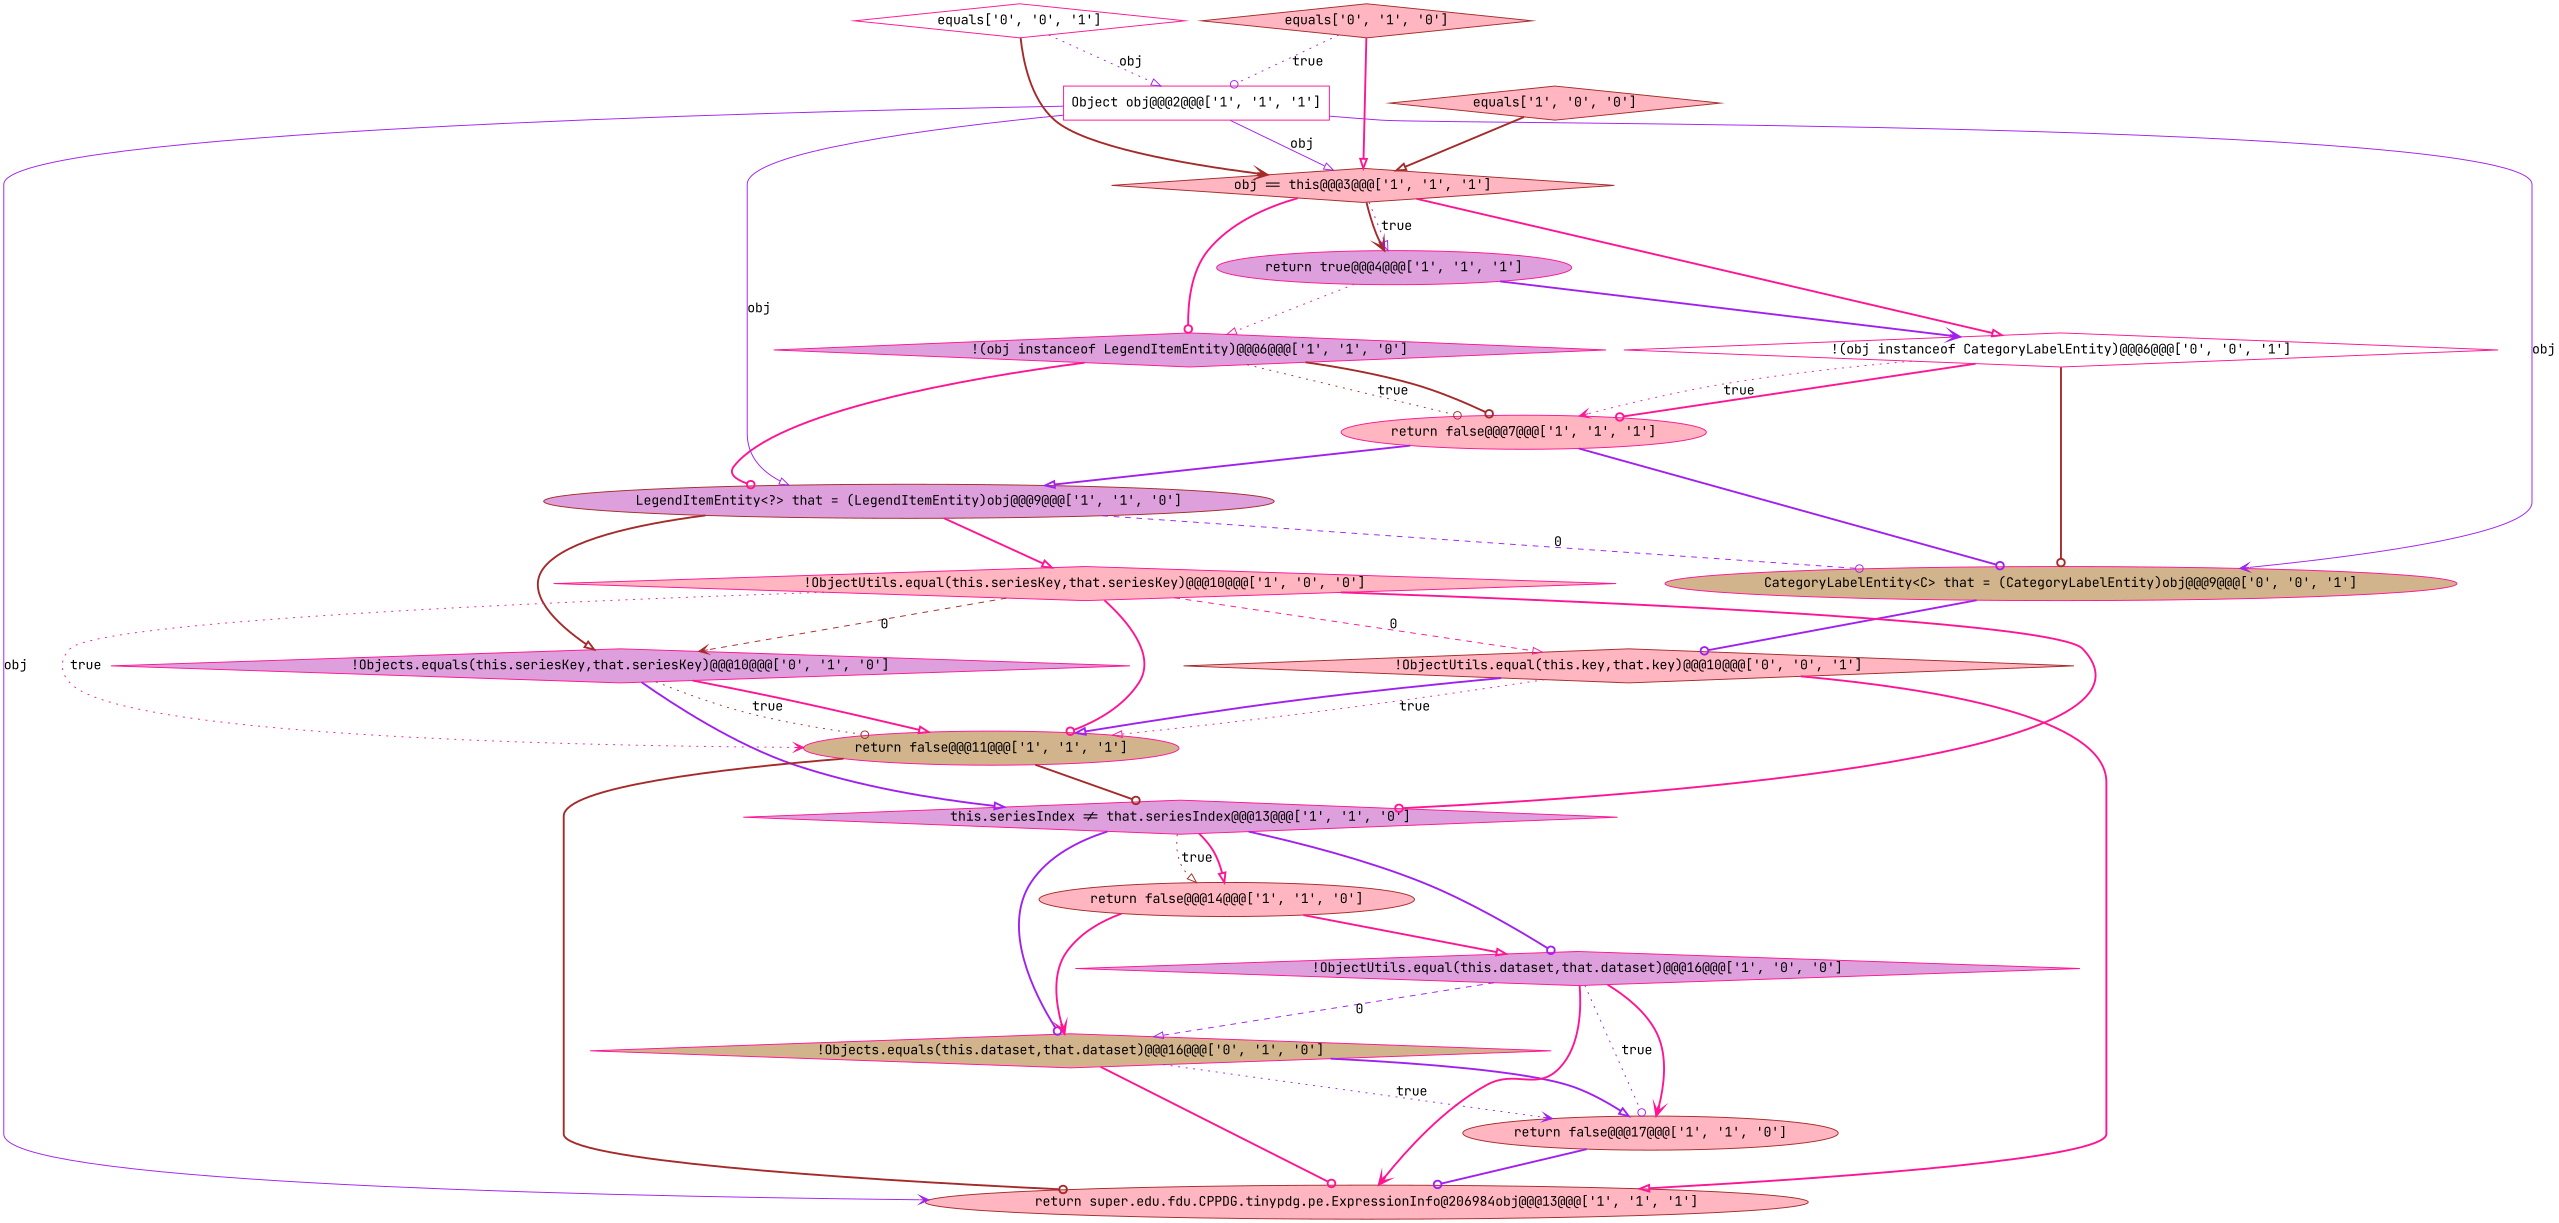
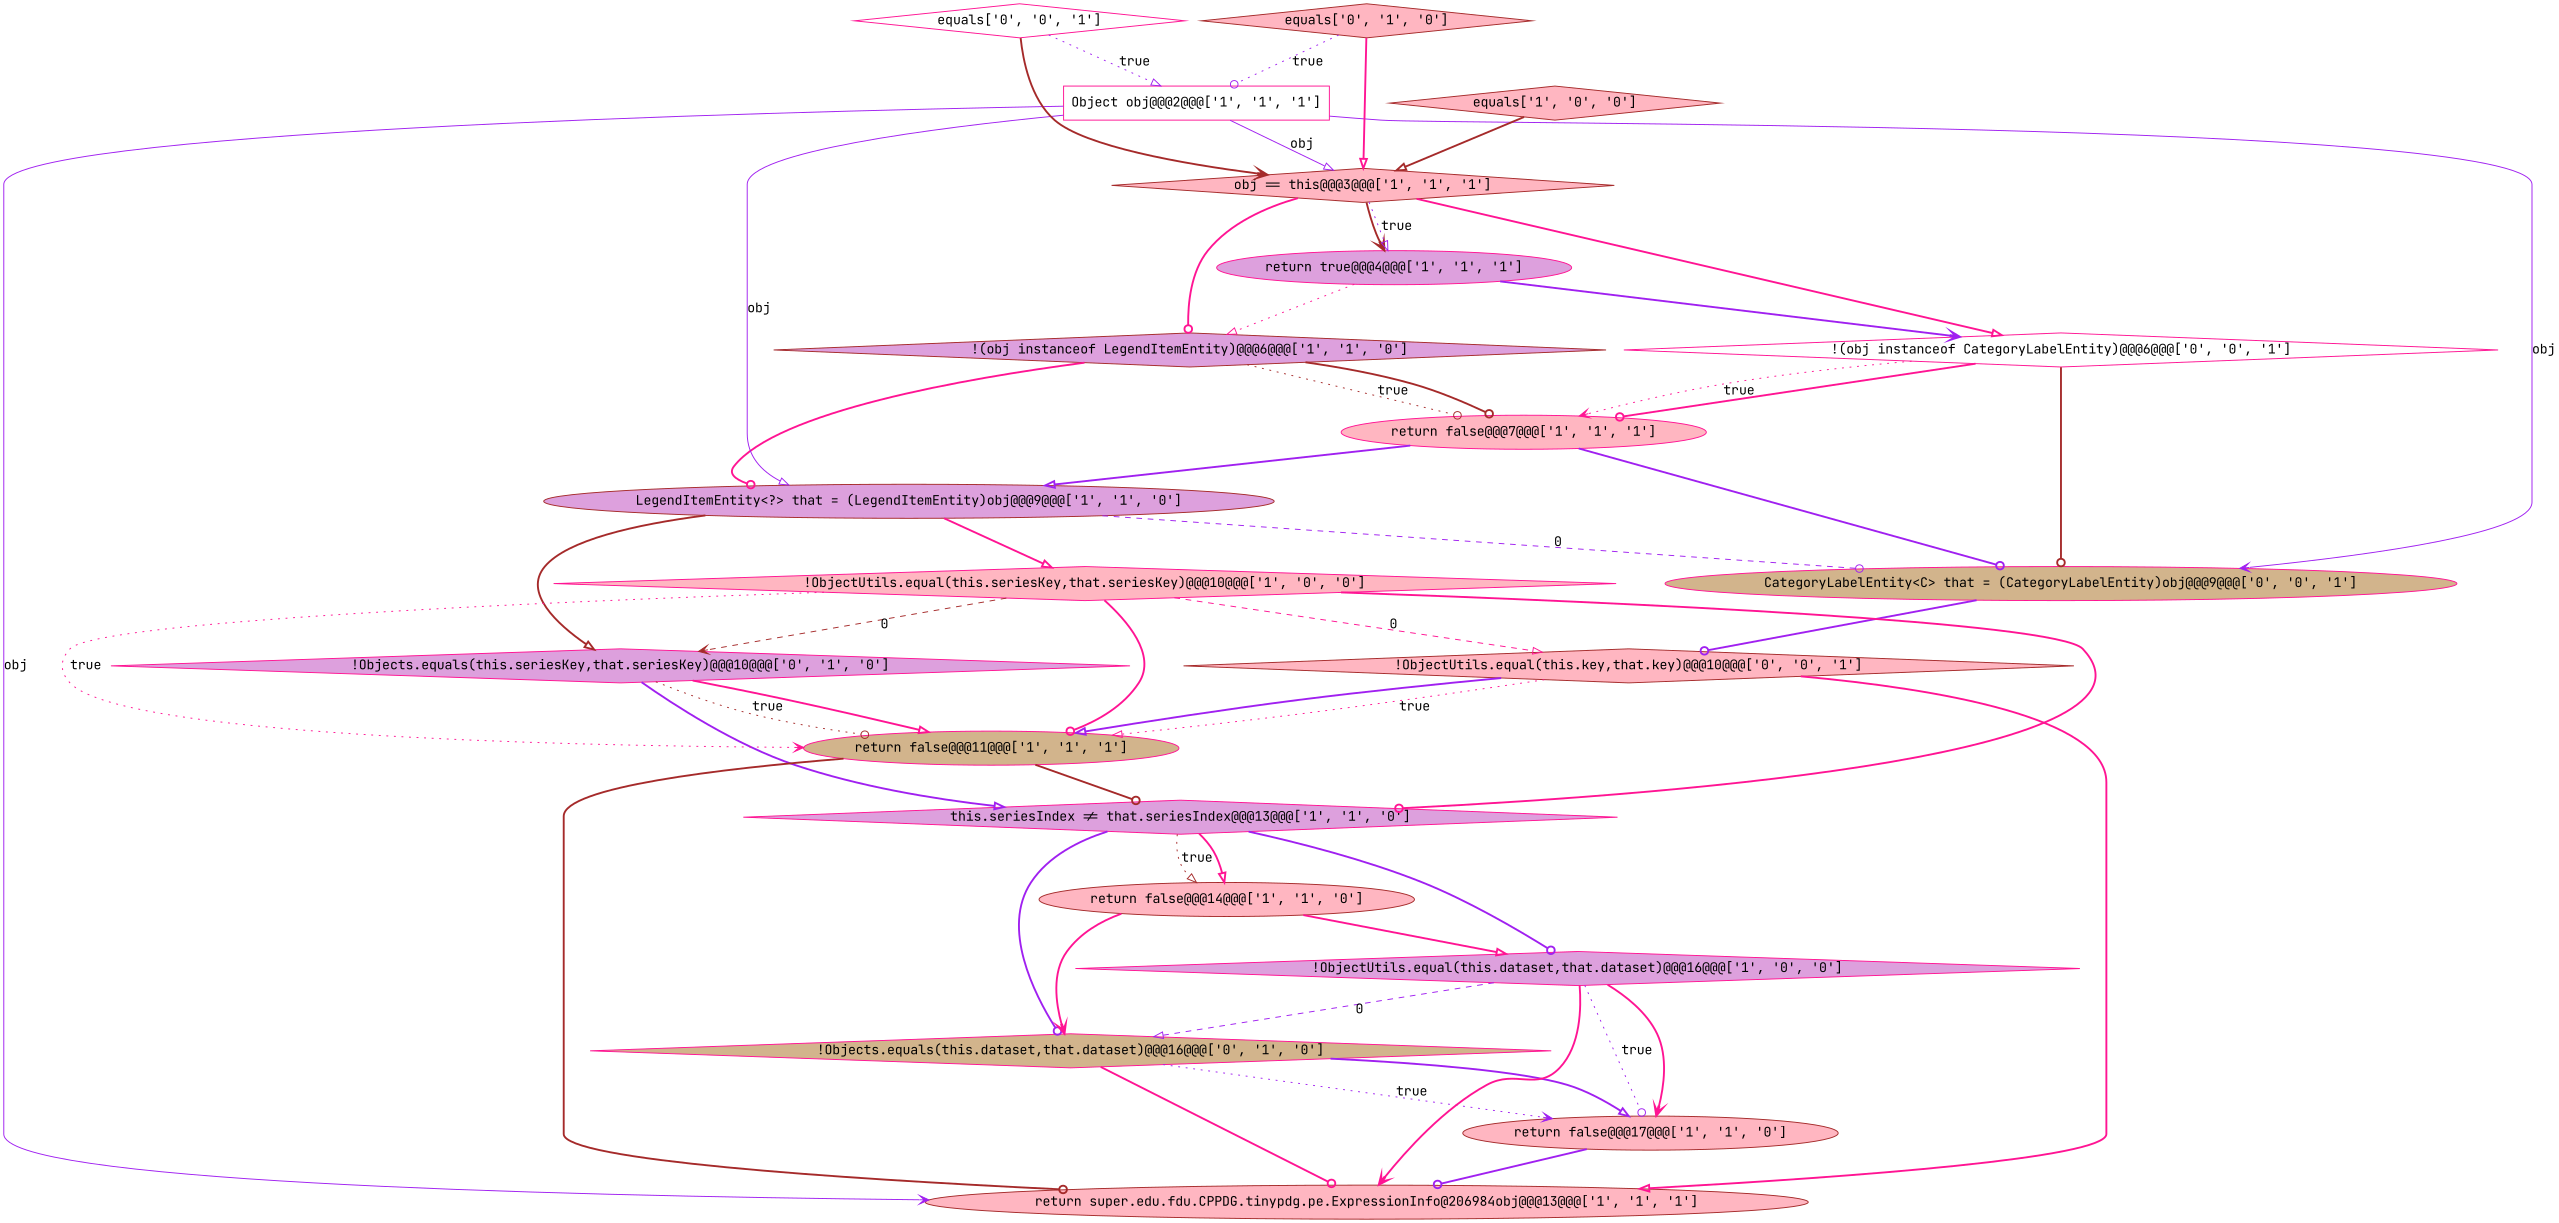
  digraph {
    fontname="JetBrains Mono"
    node [color=deeppink fillcolor=lightpink fontname="JetBrains Mono" shape=diamond style=filled]
    edge [arrowhead=onormal color=deeppink fontname="JetBrains Mono" style=bold]
    n1 [fillcolor=white label="!(obj instanceof CategoryLabelEntity)@@@6@@@['0', '0', '1']"]
    n2 [label="return false@@@7@@@['1', '1', '1']" shape=ellipse]
    n3 [fillcolor=tan label="CategoryLabelEntity<C> that = (CategoryLabelEntity)obj@@@9@@@['0', '0', '1']" shape=ellipse]
    n4 [color=brown fillcolor=plum label="LegendItemEntity<?> that = (LegendItemEntity)obj@@@9@@@['1', '1', '0']" shape=ellipse]
    n5 [color=brown label="!ObjectUtils.equal(this.key,that.key)@@@10@@@['0', '0', '1']"]
    n6 [fillcolor=plum label="!Objects.equals(this.seriesKey,that.seriesKey)@@@10@@@['0', '1', '0']"]
    n7 [fillcolor=plum label="this.seriesIndex != that.seriesIndex@@@13@@@['1', '1', '0']"]
    n8 [fillcolor=tan label="return false@@@11@@@['1', '1', '1']" shape=ellipse]
    n9 [fillcolor=tan label="!Objects.equals(this.dataset,that.dataset)@@@16@@@['0', '1', '0']"]
    n10 [fillcolor=plum label="!ObjectUtils.equal(this.dataset,that.dataset)@@@16@@@['1', '0', '0']"]
    n11 [color=brown label="return false@@@14@@@['1', '1', '0']" shape=ellipse]
    n12 [color=brown label="return super.edu.fdu.CPPDG.tinypdg.pe.ExpressionInfo@206984obj@@@13@@@['1', '1', '1']" shape=ellipse]
    n13 [label="!ObjectUtils.equal(this.seriesKey,that.seriesKey)@@@10@@@['1', '0', '0']"]
    n14 [fillcolor=plum label="return true@@@4@@@['1', '1', '1']" shape=ellipse]
-   n15 [fillcolor=plum label="!(obj instanceof LegendItemEntity)@@@6@@@['1', '1', '0']"]
+   n15 [color=brown fillcolor=plum label="!(obj instanceof LegendItemEntity)@@@6@@@['1', '1', '0']"]
    n16 [fillcolor=white label="Object obj@@@2@@@['1', '1', '1']" shape=box]
    n17 [color=brown label="obj == this@@@3@@@['1', '1', '1']"]
    n18 [color=brown label="equals['1', '0', '0']"]
    n19 [color=brown label="return false@@@17@@@['1', '1', '0']" shape=ellipse]
    n20 [fillcolor=white label="equals['0', '0', '1']"]
    n21 [color=brown label="equals['0', '1', '0']"]
    n1 -> n2 [arrowhead=odot]
    n1 -> n2 [arrowhead=vee label=true style=dotted]
    n1 -> n3 [arrowhead=odot color=brown]
    n2 -> n3 [arrowhead=odot color=purple]
    n2 -> n4 [color=purple]
    n3 -> n5 [arrowhead=odot color=purple]
    n4 -> n3 [arrowhead=odot color=purple label=0 style=dashed]
    n4 -> n6 [color=brown]
    n4 -> n13
    n5 -> n8 [label=true style=dotted]
    n5 -> n8 [color=purple]
    n5 -> n12
    n6 -> n7 [color=purple]
    n6 -> n8
    n6 -> n8 [arrowhead=odot color=brown label=true style=dotted]
    n7 -> n9 [arrowhead=odot color=purple]
    n7 -> n10 [arrowhead=odot color=purple]
    n7 -> n11 [color=brown label=true style=dotted]
    n7 -> n11
    n8 -> n7 [arrowhead=odot color=brown]
    n8 -> n12 [arrowhead=odot color=brown]
    n9 -> n12 [arrowhead=odot]
    n9 -> n19 [color=purple]
    n9 -> n19 [arrowhead=vee color=purple label=true style=dotted]
    n10 -> n9 [color=purple label=0 style=dashed]
    n10 -> n12 [arrowhead=vee]
    n10 -> n19 [arrowhead=odot color=purple label=true style=dotted]
    n10 -> n19 [arrowhead=vee]
    n11 -> n9 [arrowhead=vee]
    n11 -> n10
    n13 -> n5 [label=0 style=dashed]
    n13 -> n6 [arrowhead=vee color=brown label=0 style=dashed]
    n13 -> n7 [arrowhead=odot]
    n13 -> n8 [arrowhead=odot]
    n13 -> n8 [arrowhead=vee label=true style=dotted]
    n14 -> n1 [arrowhead=vee color=purple]
    n14 -> n15 [style=dotted]
    n15 -> n2 [arrowhead=odot color=brown label=true style=dotted]
    n15 -> n2 [arrowhead=odot color=brown]
    n15 -> n4 [arrowhead=odot]
    n16 -> n3 [arrowhead=vee color=purple label=obj style=solid]
    n16 -> n4 [color=purple label=obj style=solid]
    n16 -> n12 [arrowhead=vee color=purple label=obj style=solid]
    n16 -> n17 [color=purple label=obj style=solid]
    n17 -> n1
    n17 -> n14 [arrowhead=vee color=brown]
    n17 -> n14 [color=purple label=true style=dotted]
    n17 -> n15 [arrowhead=odot]
    n18 -> n17 [color=brown]
    n19 -> n12 [arrowhead=odot color=purple]
-   n20 -> n16 [color=purple label=obj style=dotted]
+   n20 -> n16 [color=purple label=true style=dotted]
    n20 -> n17 [arrowhead=vee color=brown]
    n21 -> n16 [arrowhead=odot color=purple label=true style=dotted]
    n21 -> n17
  }
